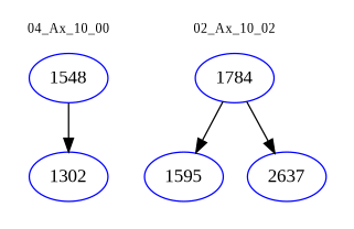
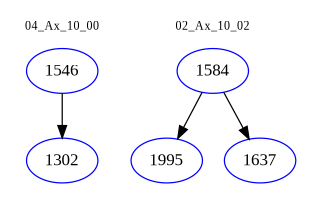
  digraph {
    fontname="Liberation Serif"
    node [color=blue fontname="Liberation Serif"]
    edge [color=black fontname="Liberation Serif"]
-   n1 [label=1548]
+   n1 [label=1546]
    n2 [label=1302]
-   n3 [label=1784]
-   n4 [label=1595]
-   n5 [label=2637]
+   n3 [label=1584]
+   n4 [label=1995]
+   n5 [label=1637]
    subgraph cluster_1 {
      color=white
      fontsize=10
      label="04_Ax_10_00"
      n1
      n2
    }
    subgraph cluster_2 {
      color=white
      fontsize=10
      label="02_Ax_10_02"
      n3
      n4
      n5
    }
    n1 -> n2
    n3 -> n4
    n3 -> n5
  }
